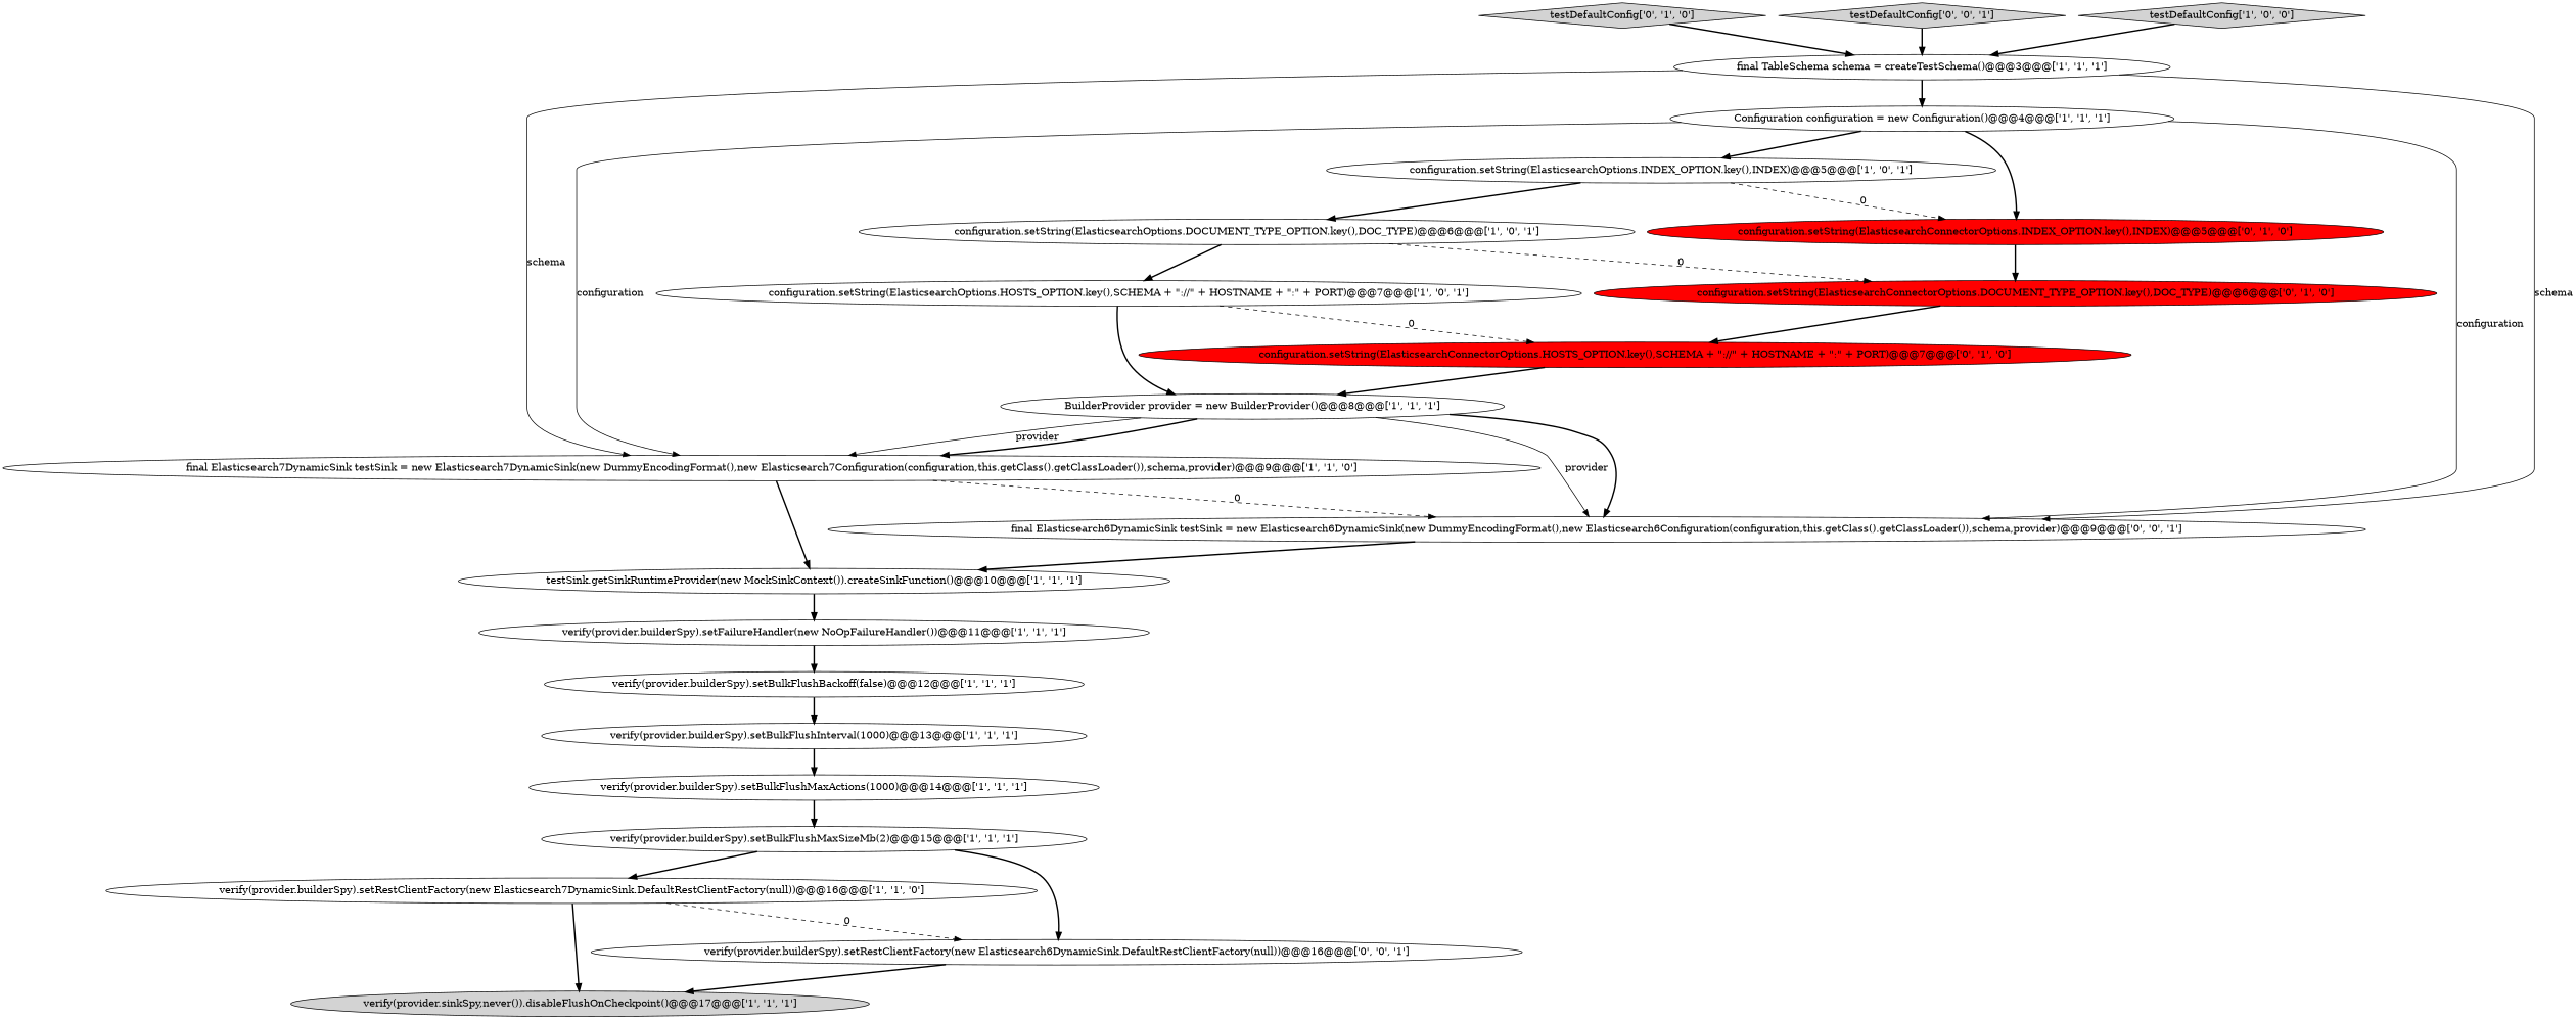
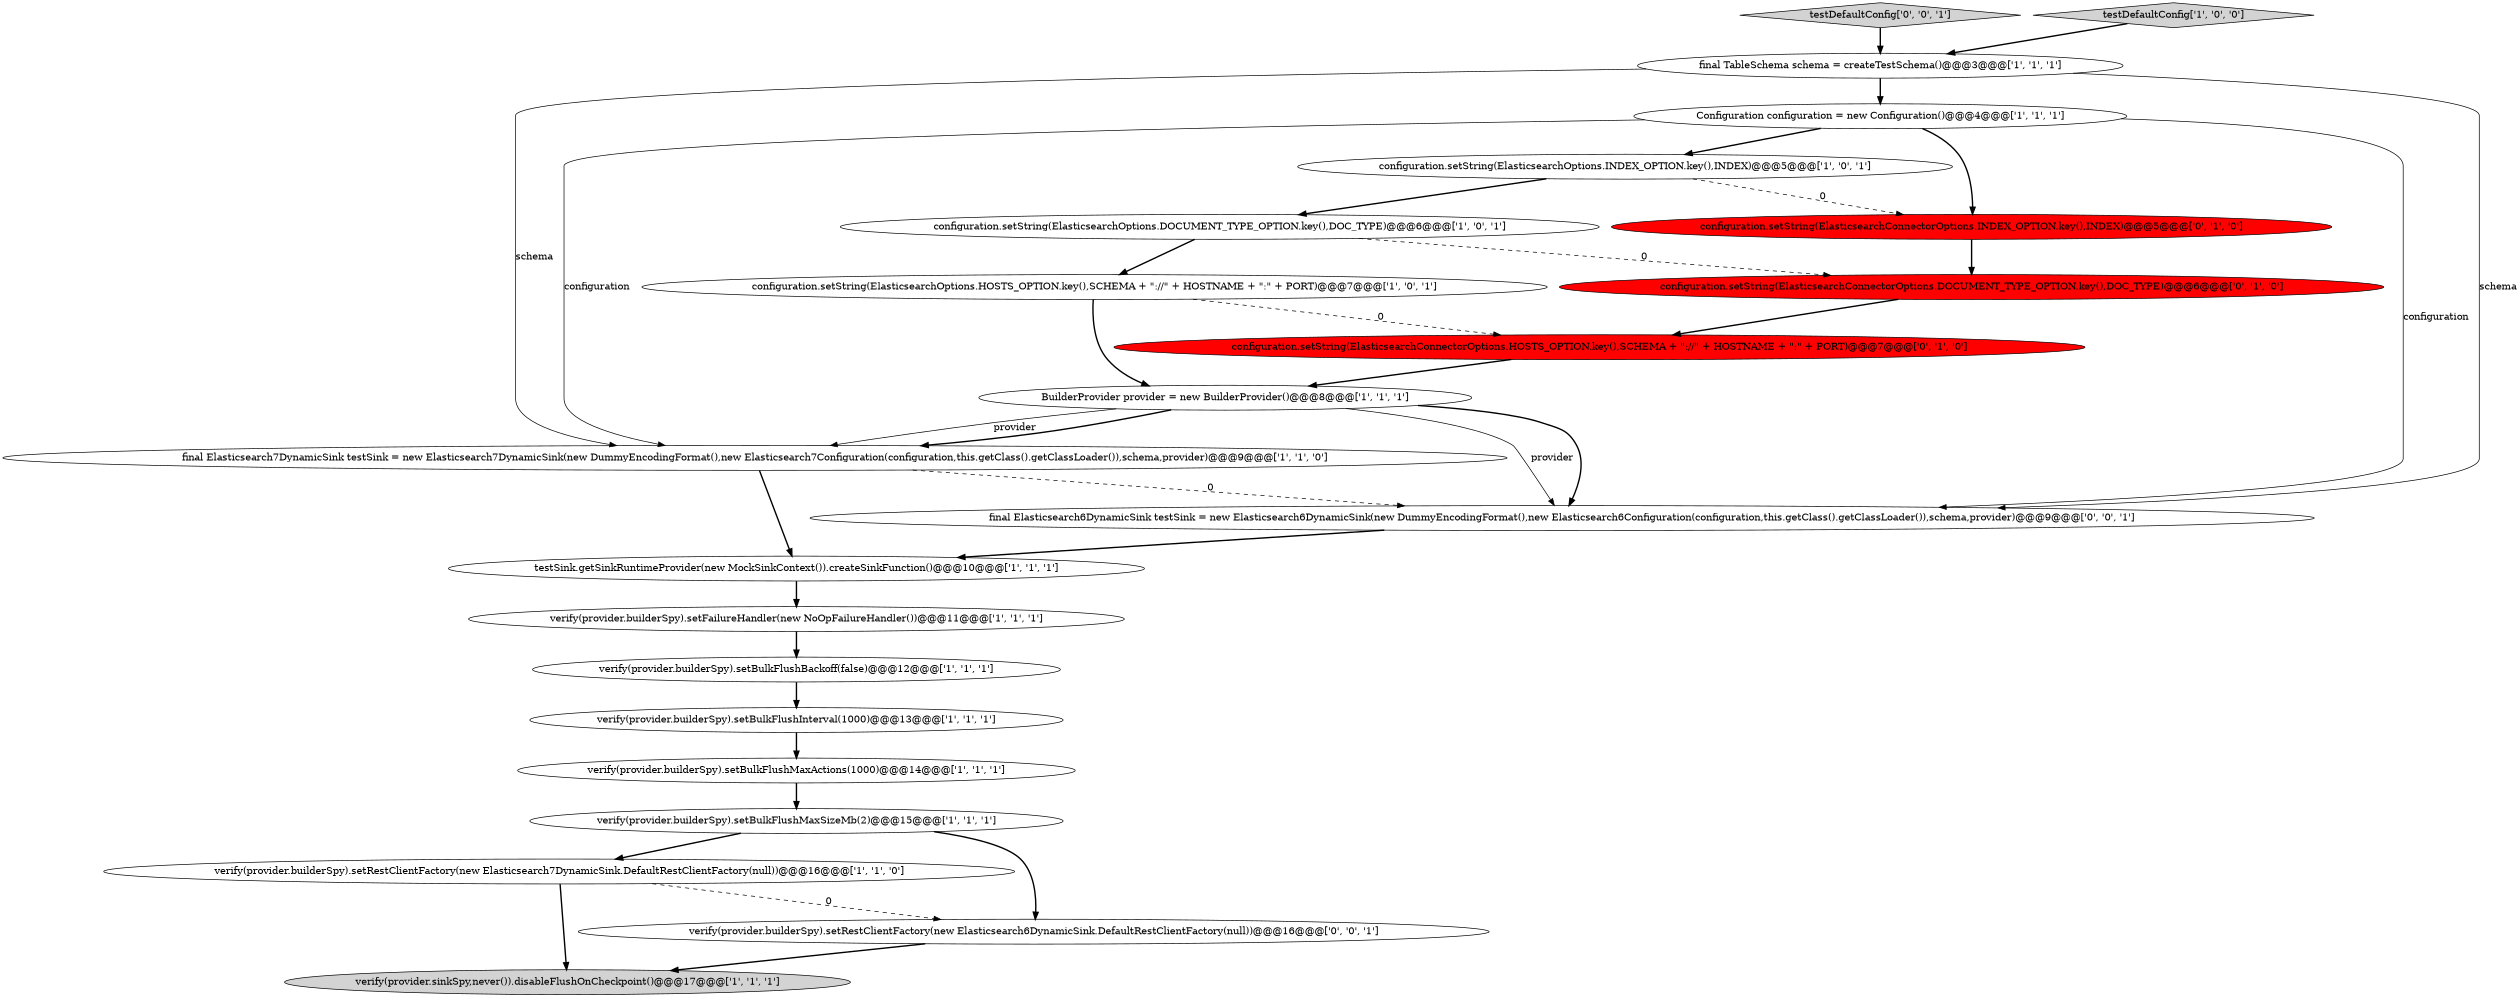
  digraph {
    node [fillcolor=white shape=ellipse style=filled]
    edge [style=bold]
    n1 [label="final Elasticsearch6DynamicSink testSink = new Elasticsearch6DynamicSink(new DummyEncodingFormat(),new Elasticsearch6Configuration(configuration,this.getClass().getClassLoader()),schema,provider)@@@9@@@['0', '0', '1']"]
    n2 [label="testSink.getSinkRuntimeProvider(new MockSinkContext()).createSinkFunction()@@@10@@@['1', '1', '1']"]
    n3 [label="final Elasticsearch7DynamicSink testSink = new Elasticsearch7DynamicSink(new DummyEncodingFormat(),new Elasticsearch7Configuration(configuration,this.getClass().getClassLoader()),schema,provider)@@@9@@@['1', '1', '0']"]
    n4 [fillcolor=lightgray label="verify(provider.sinkSpy,never()).disableFlushOnCheckpoint()@@@17@@@['1', '1', '1']"]
    n5 [label="final TableSchema schema = createTestSchema()@@@3@@@['1', '1', '1']"]
    n6 [label="Configuration configuration = new Configuration()@@@4@@@['1', '1', '1']"]
    n7 [label="verify(provider.builderSpy).setBulkFlushMaxActions(1000)@@@14@@@['1', '1', '1']"]
    n8 [label="verify(provider.builderSpy).setBulkFlushMaxSizeMb(2)@@@15@@@['1', '1', '1']"]
-   n9 [fillcolor=lightgray label="testDefaultConfig['0', '1', '0']" shape=diamond]
    n10 [label="configuration.setString(ElasticsearchOptions.HOSTS_OPTION.key(),SCHEMA + \"://\" + HOSTNAME + \":\" + PORT)@@@7@@@['1', '0', '1']"]
    n11 [fillcolor=red label="configuration.setString(ElasticsearchConnectorOptions.HOSTS_OPTION.key(),SCHEMA + \"://\" + HOSTNAME + \":\" + PORT)@@@7@@@['0', '1', '0']"]
    n12 [label="BuilderProvider provider = new BuilderProvider()@@@8@@@['1', '1', '1']"]
    n13 [fillcolor=lightgray label="testDefaultConfig['0', '0', '1']" shape=diamond]
    n14 [label="configuration.setString(ElasticsearchOptions.DOCUMENT_TYPE_OPTION.key(),DOC_TYPE)@@@6@@@['1', '0', '1']"]
    n15 [fillcolor=red label="configuration.setString(ElasticsearchConnectorOptions.DOCUMENT_TYPE_OPTION.key(),DOC_TYPE)@@@6@@@['0', '1', '0']"]
    n16 [fillcolor=lightgray label="testDefaultConfig['1', '0', '0']" shape=diamond]
    n17 [label="verify(provider.builderSpy).setRestClientFactory(new Elasticsearch7DynamicSink.DefaultRestClientFactory(null))@@@16@@@['1', '1', '0']"]
    n18 [label="verify(provider.builderSpy).setRestClientFactory(new Elasticsearch6DynamicSink.DefaultRestClientFactory(null))@@@16@@@['0', '0', '1']"]
    n19 [fillcolor=red label="configuration.setString(ElasticsearchConnectorOptions.INDEX_OPTION.key(),INDEX)@@@5@@@['0', '1', '0']"]
    n20 [label="configuration.setString(ElasticsearchOptions.INDEX_OPTION.key(),INDEX)@@@5@@@['1', '0', '1']"]
    n21 [label="verify(provider.builderSpy).setFailureHandler(new NoOpFailureHandler())@@@11@@@['1', '1', '1']"]
    n22 [label="verify(provider.builderSpy).setBulkFlushBackoff(false)@@@12@@@['1', '1', '1']"]
    n23 [label="verify(provider.builderSpy).setBulkFlushInterval(1000)@@@13@@@['1', '1', '1']"]
    n1 -> n2
    n2 -> n21
    n3 -> n1 [label=0 style=dashed]
    n3 -> n2
    n5 -> n1 [label=schema style=solid]
    n5 -> n3 [label=schema style=solid]
    n5 -> n6
    n6 -> n1 [label=configuration style=solid]
    n6 -> n3 [label=configuration style=solid]
    n6 -> n19
    n6 -> n20
    n7 -> n8
    n8 -> n17
    n8 -> n18
-   n9 -> n5
    n10 -> n11 [label=0 style=dashed]
    n10 -> n12
    n11 -> n12
    n12 -> n1
    n12 -> n1 [label=provider style=solid]
    n12 -> n3
    n12 -> n3 [label=provider style=solid]
    n13 -> n5
    n14 -> n10
    n14 -> n15 [label=0 style=dashed]
    n15 -> n11
    n16 -> n5
    n17 -> n4
    n17 -> n18 [label=0 style=dashed]
    n18 -> n4
    n19 -> n15
    n20 -> n14
    n20 -> n19 [label=0 style=dashed]
    n21 -> n22
    n22 -> n23
    n23 -> n7
  }
